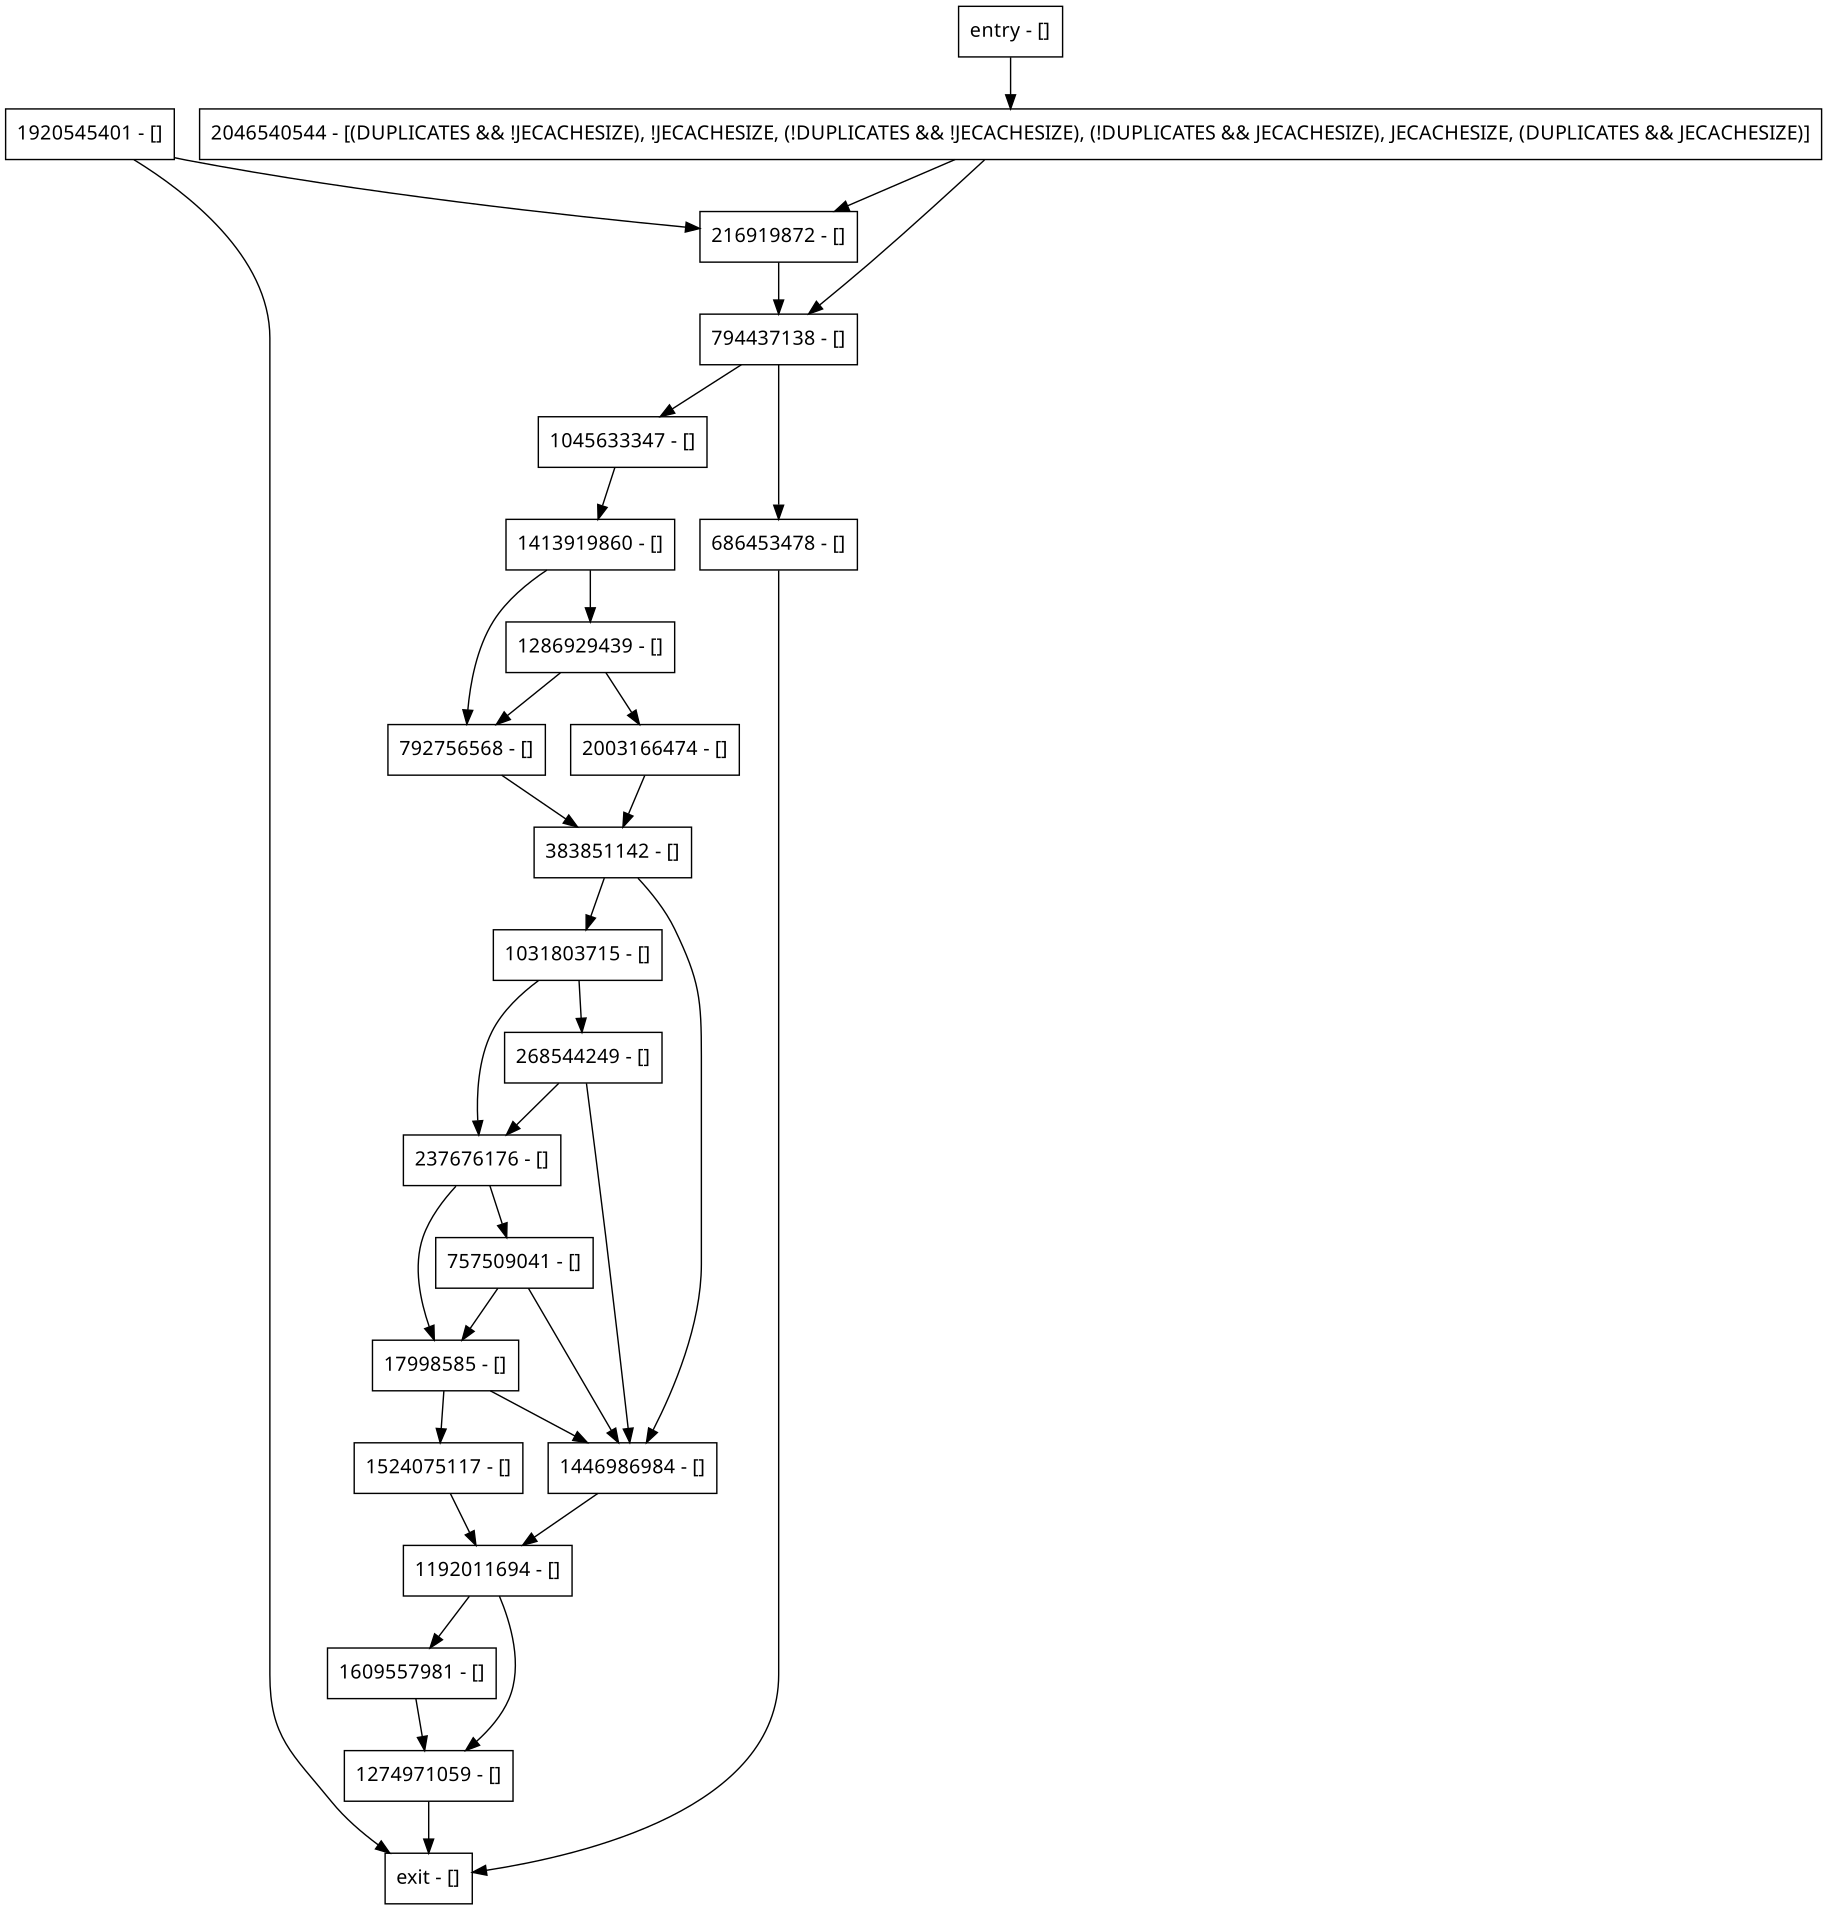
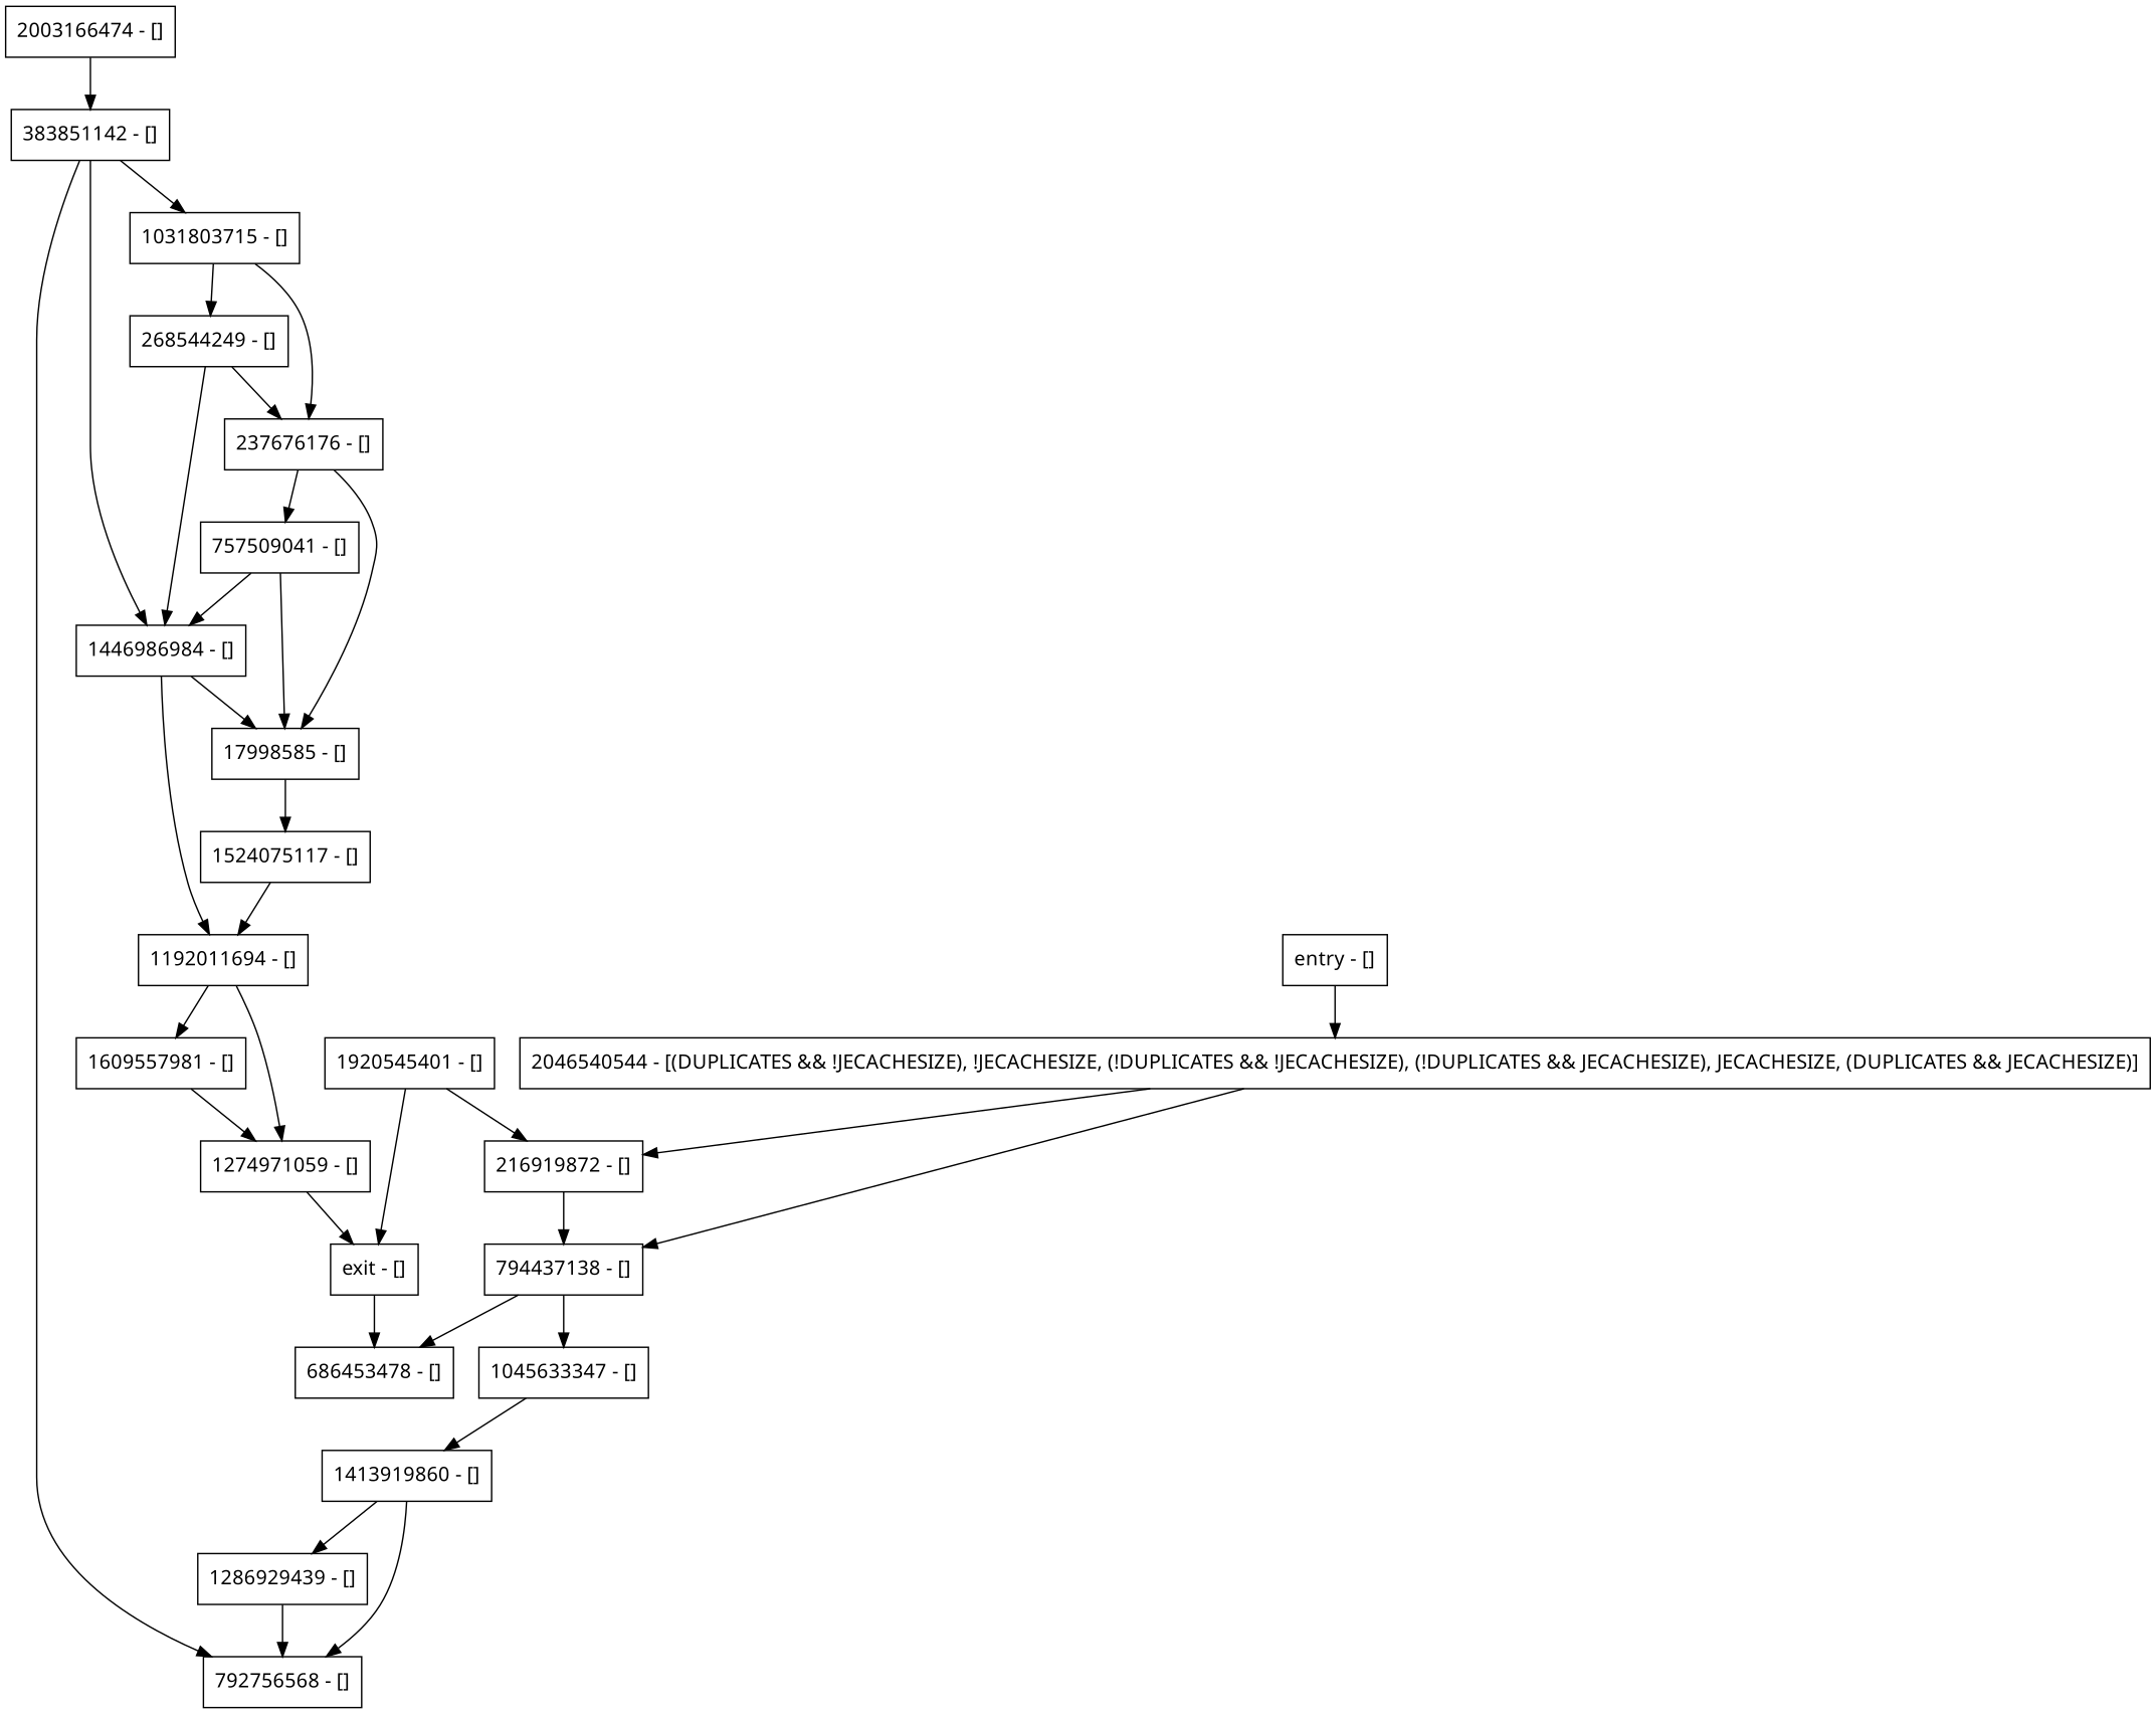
  digraph {
    fontname="Noto Sans"
    node [fontname="Noto Sans" shape=record]
    edge [fontname="Noto Sans"]
    n1 [label="1031803715 - []"]
    n2 [label="237676176 - []"]
    n3 [label="268544249 - []"]
    n4 [label="757509041 - []"]
    n5 [label="17998585 - []"]
    n6 [label="1446986984 - []"]
    n7 [label="792756568 - []"]
    n8 [label="383851142 - []"]
    n9 [label="1609557981 - []"]
    n10 [label="1274971059 - []"]
    n11 [label="exit - []"]
    n12 [label="1286929439 - []"]
    n13 [label="2003166474 - []"]
    n14 [label="1524075117 - []"]
    n15 [label="1413919860 - []"]
    n16 [label="1192011694 - []"]
    n17 [label="794437138 - []"]
    n18 [label="1045633347 - []"]
    n19 [label="686453478 - []"]
    n20 [label="216919872 - []"]
    n21 [label="1920545401 - []"]
    n22 [label="entry - []"]
    n23 [label="2046540544 - [(DUPLICATES && !JECACHESIZE), !JECACHESIZE, (!DUPLICATES && !JECACHESIZE), (!DUPLICATES && JECACHESIZE), JECACHESIZE, (DUPLICATES && JECACHESIZE)]"]
    n1 -> n2
    n1 -> n3
    n2 -> n4
    n2 -> n5
    n3 -> n2
    n3 -> n6
    n4 -> n5
    n4 -> n6
-   n5 -> n6
+   n6 -> n5
    n5 -> n14
    n6 -> n16
-   n7 -> n8
+   n8 -> n7
    n8 -> n1
    n8 -> n6
    n9 -> n10
    n10 -> n11
    n12 -> n7
-   n12 -> n13
    n13 -> n8
    n14 -> n16
    n15 -> n7
    n15 -> n12
    n16 -> n9
    n16 -> n10
    n17 -> n18
    n17 -> n19
    n18 -> n15
-   n19 -> n11
+   n11 -> n19
    n20 -> n17
    n21 -> n11
    n21 -> n20
    n22 -> n23
    n23 -> n17
    n23 -> n20
  }
